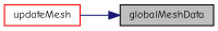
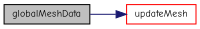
  digraph {
    rankdir=LR
    fontname="Comic Neue"
    node [fontname="Comic Neue" fontsize=10 shape=record]
    n1 [color=black fillcolor=grey75 fontcolor=black height=0.2 label=globalMeshData style=filled width=0.4]
    n2 [color=red height=0.2 label=updateMesh width=0.4]
-   n2 -> n1 [color=midnightblue fontname="Comic Neue" fontsize=10 labelfontname=FreeSans labelfontsize=10 style=solid]
+   n1 -> n2 [color=midnightblue fontname="Comic Neue" fontsize=10 labelfontname=FreeSans labelfontsize=10 style=solid]
  }
